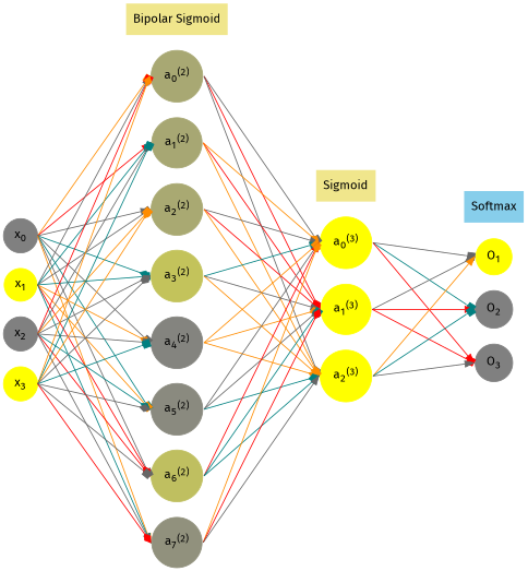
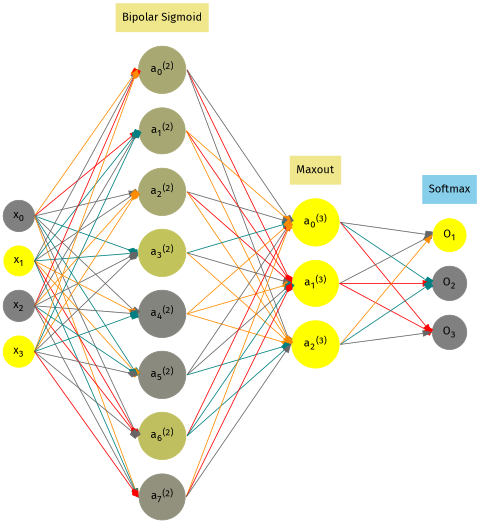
  digraph {
    rankdir=LR
    ranksep=1.4
    splines=false
    fontname="Fira Sans"
    node [color="0.1667, 0.0, 0.5" fillcolor="0.1667, 0.0, 0.5" shape=circle style=filled fontname="Fira Sans"]
    edge [headport=w style=solid tailport=e fontname="Fira Sans" color=gray40 arrowhead=diamond]
    n1 [label=<x<sub>0</sub>>]
    n2 [color="0.1667, 1.0, 1.0" fillcolor="0.1667, 1.0, 1.0" label=<x<sub>1</sub>>]
    n3 [label=<x<sub>2</sub>>]
    n4 [color="0.1667, 1.0, 1.0" fillcolor="0.1667, 1.0, 1.0" label=<x<sub>3</sub>>]
    n5 [color="0.1667, 0.312684, 0.656342" fillcolor="0.1667, 0.312684, 0.656342" label=<a<sub>0</sub><sup>(2)</sup>>]
    n6 [color="0.1667, 0.306604, 0.653302" fillcolor="0.1667, 0.306604, 0.653302" label=<a<sub>1</sub><sup>(2)</sup>>]
    n7 [color="0.1667, 0.324868, 0.662434" fillcolor="0.1667, 0.324868, 0.662434" label=<a<sub>2</sub><sup>(2)</sup>>]
    n8 [color="0.1667, 0.530657, 0.765328" fillcolor="0.1667, 0.530657, 0.765328" label=<a<sub>3</sub><sup>(2)</sup>>]
    n9 [color="0.1667, 0.035186, 0.517593" fillcolor="0.1667, 0.035186, 0.517593" label=<a<sub>4</sub><sup>(2)</sup>>]
    n10 [color="0.1667, 0.084613, 0.542306" fillcolor="0.1667, 0.084613, 0.542306" label=<a<sub>5</sub><sup>(2)</sup>>]
    n11 [color="0.1667, 0.494163, 0.747082" fillcolor="0.1667, 0.494163, 0.747082" label=<a<sub>6</sub><sup>(2)</sup>>]
    n12 [color="0.1667, 0.137840, 0.568920" fillcolor="0.1667, 0.137840, 0.568920" label=<a<sub>7</sub><sup>(2)</sup>>]
    n13 [color="0.1667, 1.757403, 1.378701" fillcolor="0.1667, 1.757403, 1.378701" label=<a<sub>0</sub><sup>(3)</sup>>]
    n14 [color="0.1667, 1.757403, 1.378701" fillcolor="0.1667, 1.757403, 1.378701" label=<a<sub>1</sub><sup>(3)</sup>>]
    n15 [color="0.1667, 1.757403, 1.378701" fillcolor="0.1667, 1.757403, 1.378701" label=<a<sub>2</sub><sup>(3)</sup>>]
    n16 [color="0.1667, 1.0, 1.0" fillcolor="0.1667, 1.0, 1.0" label=<O<sub>1</sub>>]
    n17 [label=<O<sub>2</sub>>]
    n18 [label=<O<sub>3</sub>>]
    n19 [label="Bipolar Sigmoid" shape=plaintext fillcolor=khaki color=darkorange]
-   n20 [label=Sigmoid shape=plaintext fillcolor=khaki color=gray40]
+   n20 [label=Maxout shape=plaintext fillcolor=khaki color=gray40]
    n21 [label=Softmax shape=plaintext fillcolor=skyblue color=gray40]
    subgraph sub_1 {
      n1
    }
    subgraph sub_2 {
      n2
    }
    subgraph sub_3 {
      n3
    }
    subgraph sub_4 {
      n4
    }
    subgraph sub_5 {
      n5
    }
    subgraph sub_6 {
      n6
    }
    subgraph sub_7 {
      n7
    }
    subgraph sub_8 {
      n8
    }
    subgraph sub_9 {
      n9
    }
    subgraph sub_10 {
      n10
    }
    subgraph sub_11 {
      n11
    }
    subgraph sub_12 {
      n12
    }
    subgraph sub_13 {
      n13
    }
    subgraph sub_14 {
      n14
    }
    subgraph sub_15 {
      n15
    }
    subgraph sub_16 {
      n16
    }
    subgraph sub_17 {
      n17
    }
    subgraph sub_18 {
      n18
    }
    subgraph sub_19 {
      rank=same
      n1
      n2
      n3
      n4
    }
    subgraph sub_20 {
      rank=same
      n5
      n6
      n7
      n8
      n9
      n10
      n11
      n12
    }
    subgraph sub_21 {
      rank=same
      n13
      n14
      n15
    }
    subgraph sub_22 {
      rank=same
      n16
      n17
      n18
    }
    subgraph sub_23 {
      rank=same
      n5
      n19
    }
    subgraph sub_24 {
      rank=same
      n13
      n20
    }
    subgraph sub_25 {
      rank=same
      n16
      n21
    }
    n1 -> n2 [style=invis color="" arrowhead=""]
    n1 -> n5 [color=darkorange arrowhead=box]
    n1 -> n6 [color=red arrowhead=normal]
    n1 -> n7 [arrowhead=normal]
    n1 -> n8 [color=teal]
    n1 -> n9 [arrowhead=box]
    n1 -> n10 [color=teal arrowhead=box]
    n1 -> n11 [arrowhead=box]
    n1 -> n12 [color=darkorange arrowhead=normal]
    n2 -> n3 [style=invis color="" arrowhead=""]
    n2 -> n5 [arrowhead=normal]
    n2 -> n6 [color=teal]
    n2 -> n7 [arrowhead=box]
    n2 -> n8 [color=teal arrowhead=box]
    n2 -> n9 [color=darkorange]
    n2 -> n10 [color=darkorange arrowhead=box]
    n2 -> n11 [color=red]
    n2 -> n12 [color=teal arrowhead=normal]
    n3 -> n4 [style=invis color="" arrowhead=""]
    n3 -> n5 [color=red arrowhead=box]
    n3 -> n6
    n3 -> n7 [color=darkorange arrowhead=box]
    n3 -> n8
    n3 -> n9 [arrowhead=box]
    n3 -> n10 [color=teal]
    n3 -> n11 [color=red]
    n3 -> n12 [arrowhead=normal]
    n4 -> n5 [color=darkorange]
    n4 -> n6 [color=teal arrowhead=box]
    n4 -> n7 [color=darkorange]
    n4 -> n8
    n4 -> n9 [color=teal arrowhead=box]
    n4 -> n10
    n4 -> n11 [arrowhead=box]
    n4 -> n12 [color=red]
    n5 -> n6 [style=invis color="" arrowhead=""]
    n5 -> n13 [arrowhead=box]
    n5 -> n14 [color=red]
    n5 -> n15
    n6 -> n7 [style=invis color="" arrowhead=""]
    n6 -> n13 [color=darkorange]
    n6 -> n14 [color=red]
    n6 -> n15 [color=darkorange]
    n7 -> n8 [style=invis color="" arrowhead=""]
    n7 -> n13 [arrowhead=normal]
    n7 -> n14 [color=red arrowhead=normal]
    n7 -> n15 [color=darkorange arrowhead=normal]
    n8 -> n9 [style=invis color="" arrowhead=""]
    n8 -> n13 [color=teal arrowhead=normal]
    n8 -> n14 [arrowhead=normal]
    n8 -> n15 [color=darkorange arrowhead=box]
    n9 -> n10 [style=invis color="" arrowhead=""]
    n9 -> n13 [color=darkorange arrowhead=box]
    n9 -> n14 [color=darkorange]
    n9 -> n15 [color=darkorange]
    n10 -> n11 [style=invis color="" arrowhead=""]
    n10 -> n13 [arrowhead=normal]
    n10 -> n14
    n10 -> n15 [color=teal]
    n11 -> n12 [style=invis color="" arrowhead=""]
    n11 -> n13 [color=red arrowhead=normal]
    n11 -> n14 [color=teal arrowhead=box]
    n11 -> n15 [color=teal arrowhead=normal]
    n12 -> n13 [color=darkorange]
    n12 -> n14 [color=red]
    n12 -> n15 [arrowhead=normal]
    n13 -> n14 [style=invis color="" arrowhead=""]
    n13 -> n16 [arrowhead=box]
    n13 -> n17 [color=teal arrowhead=box]
    n13 -> n18 [color=red arrowhead=normal]
    n14 -> n15 [style=invis color="" arrowhead=""]
    n14 -> n16
    n14 -> n17 [color=red arrowhead=normal]
    n14 -> n18 [color=red arrowhead=box]
    n15 -> n16 [color=darkorange arrowhead=normal]
    n15 -> n17 [color=teal arrowhead=box]
    n15 -> n18 [arrowhead=normal]
    n16 -> n17 [style=invis color="" arrowhead=""]
    n17 -> n18 [style=invis color="" arrowhead=""]
    n19 -> n5 [style=invis color="" arrowhead=""]
    n20 -> n13 [style=invis color="" arrowhead=""]
    n21 -> n16 [style=invis color="" arrowhead=""]
  }
